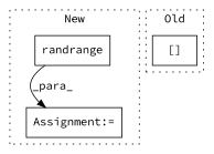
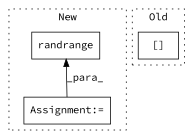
  digraph {
    fontname="Source Code Pro"
    node [shape=box fontname="Source Code Pro"]
    n1 [a=32 l="10,1" label=randrange s="2196,2217"]
    n2 [a=7 l=1 label="Assignment:=" s=2158]
    n3 [a=2 l="8,1" label="[]" s="3466,3475"]
    subgraph cluster_1 {
      label=New
      style=dotted
      n1
      n2
    }
    subgraph cluster_2 {
      label=Old
      style=dotted
      n3
    }
-   n1 -> n2 [label=_para_ fontname="Source Code Pro"]
+   n2 -> n1 [label=_para_ fontname="Source Code Pro"]
  }
